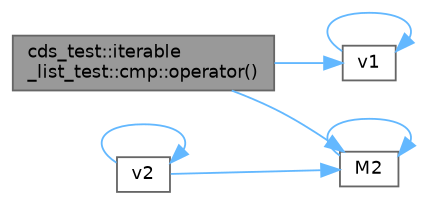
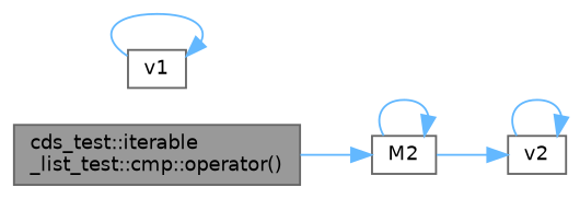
  digraph {
    rankdir=LR
    node [color=grey40 fillcolor=white fontname=Helvetica fontsize=10 shape=box style=filled]
    edge [color=steelblue1 fontname=Helvetica fontsize=10 labelfontname=Helvetica labelfontsize=10 style=solid]
    n1 [color=gray40 fillcolor=grey60 fontcolor=black height=0.2 label="cds_test::iterable\l_list_test::cmp::operator()" width=0.4]
    n2 [height=0.2 label=v1 width=0.4]
    n3 [height=0.2 label=M2 width=0.4]
    n4 [height=0.2 label=v2 width=0.4]
-   n1 -> n2
    n1 -> n3
    n2 -> n2
    n3 -> n3
-   n4 -> n3
+   n3 -> n4
    n4 -> n4
  }
